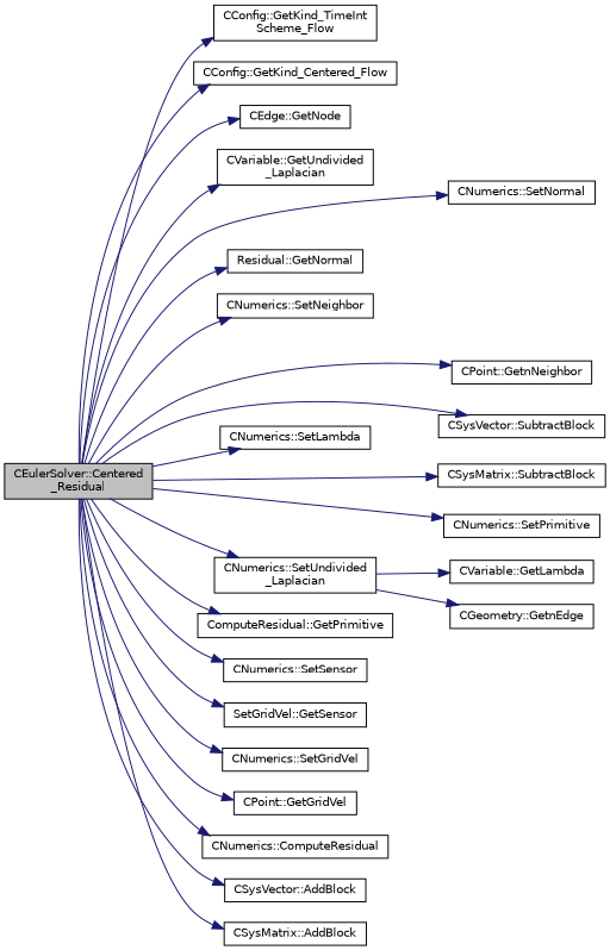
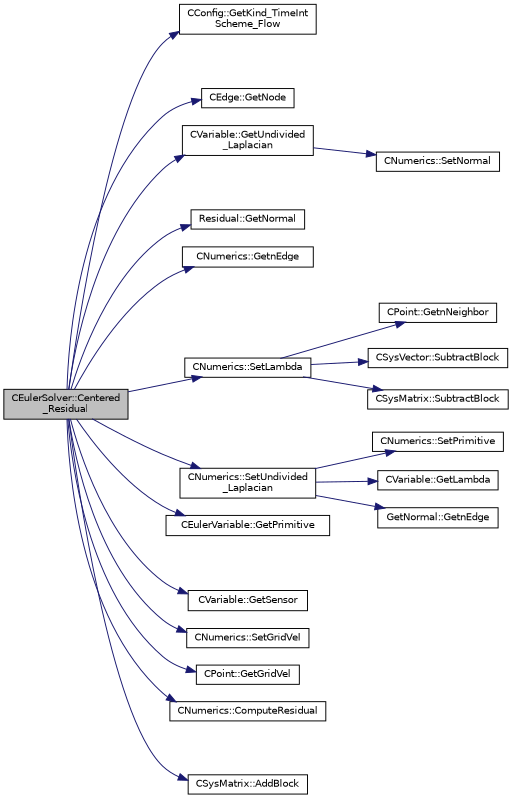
  digraph {
    rankdir=LR
    node [color=black fillcolor=white fontname=Helvetica fontsize=10 shape=record style=filled]
    edge [color=midnightblue fontname=Helvetica fontsize=10 labelfontname=Helvetica labelfontsize=10 style=solid]
    n1 [fillcolor=grey75 fontcolor=black height=0.2 label="CEulerSolver::Centered\l_Residual" width=0.4]
    n2 [height=0.2 label="CConfig::GetKind_TimeInt\lScheme_Flow" width=0.4]
-   n3 [height=0.2 label="CConfig::GetKind_Centered_Flow" width=0.4]
    n4 [height=0.2 label="CEdge::GetNode" width=0.4]
    n5 [height=0.2 label="CNumerics::SetNormal" width=0.4]
    n6 [height=0.2 label="Residual::GetNormal" width=0.4]
-   n7 [height=0.2 label="CNumerics::SetNeighbor" width=0.4]
+   n7 [height=0.2 label="CNumerics::GetnEdge" width=0.4]
    n8 [height=0.2 label="CPoint::GetnNeighbor" width=0.4]
    n9 [height=0.2 label="CNumerics::SetPrimitive" width=0.4]
-   n10 [height=0.2 label="ComputeResidual::GetPrimitive" width=0.4]
+   n10 [height=0.2 label="CEulerVariable::GetPrimitive" width=0.4]
    n11 [height=0.2 label="CNumerics::SetLambda" width=0.4]
    n12 [height=0.2 label="CNumerics::SetUndivided\l_Laplacian" width=0.4]
    n13 [height=0.2 label="CVariable::GetUndivided\l_Laplacian" width=0.4]
-   n14 [height=0.2 label="CNumerics::SetSensor" width=0.4]
-   n15 [height=0.2 label="SetGridVel::GetSensor" width=0.4]
+   n15 [height=0.2 label="CVariable::GetSensor" width=0.4]
    n16 [height=0.2 label="CNumerics::SetGridVel" width=0.4]
    n17 [height=0.2 label="CPoint::GetGridVel" width=0.4]
    n18 [height=0.2 label="CNumerics::ComputeResidual" width=0.4]
-   n19 [height=0.2 label="CSysVector::AddBlock" width=0.4]
    n20 [height=0.2 label="CSysVector::SubtractBlock" width=0.4]
    n21 [height=0.2 label="CSysMatrix::AddBlock" width=0.4]
    n22 [height=0.2 label="CSysMatrix::SubtractBlock" width=0.4]
-   n23 [height=0.2 label="CGeometry::GetnEdge" width=0.4]
+   n23 [height=0.2 label="GetNormal::GetnEdge" width=0.4]
    n24 [height=0.2 label="CVariable::GetLambda" width=0.4]
    n1 -> n2
-   n1 -> n3
    n1 -> n4
-   n1 -> n5
+   n13 -> n5
    n1 -> n6
    n1 -> n7
-   n1 -> n8
-   n1 -> n9
+   n11 -> n8
+   n12 -> n9
    n1 -> n10
    n1 -> n11
    n1 -> n12
    n1 -> n13
-   n1 -> n14
    n1 -> n15
    n1 -> n16
    n1 -> n17
    n1 -> n18
-   n1 -> n19
-   n1 -> n20
+   n11 -> n20
    n1 -> n21
-   n1 -> n22
+   n11 -> n22
    n12 -> n23
    n12 -> n24
  }
